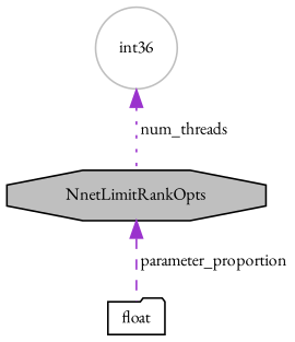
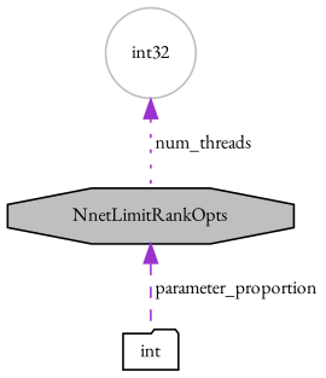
  digraph {
    fontname="EB Garamond"
    node [color=black fillcolor=white fontname="EB Garamond" fontsize=10 style=filled]
    edge [color=darkorchid3 dir=back fontname="EB Garamond" fontsize=10 labelfontname=Helvetica labelfontsize=10]
    n1 [fillcolor=grey75 fontcolor=black height=0.2 label=NnetLimitRankOpts shape=octagon width=0.4]
-   n2 [height=0.2 label=float shape=folder width=0.4]
-   n3 [color=grey75 height=0.2 label=int36 shape=circle width=0.4]
+   n2 [height=0.2 label=int shape=folder width=0.4]
+   n3 [color=grey75 height=0.2 label=int32 shape=circle width=0.4]
    n1 -> n2 [label=" parameter_proportion" style=dashed]
    n3 -> n1 [label=" num_threads" style=dotted]
  }
